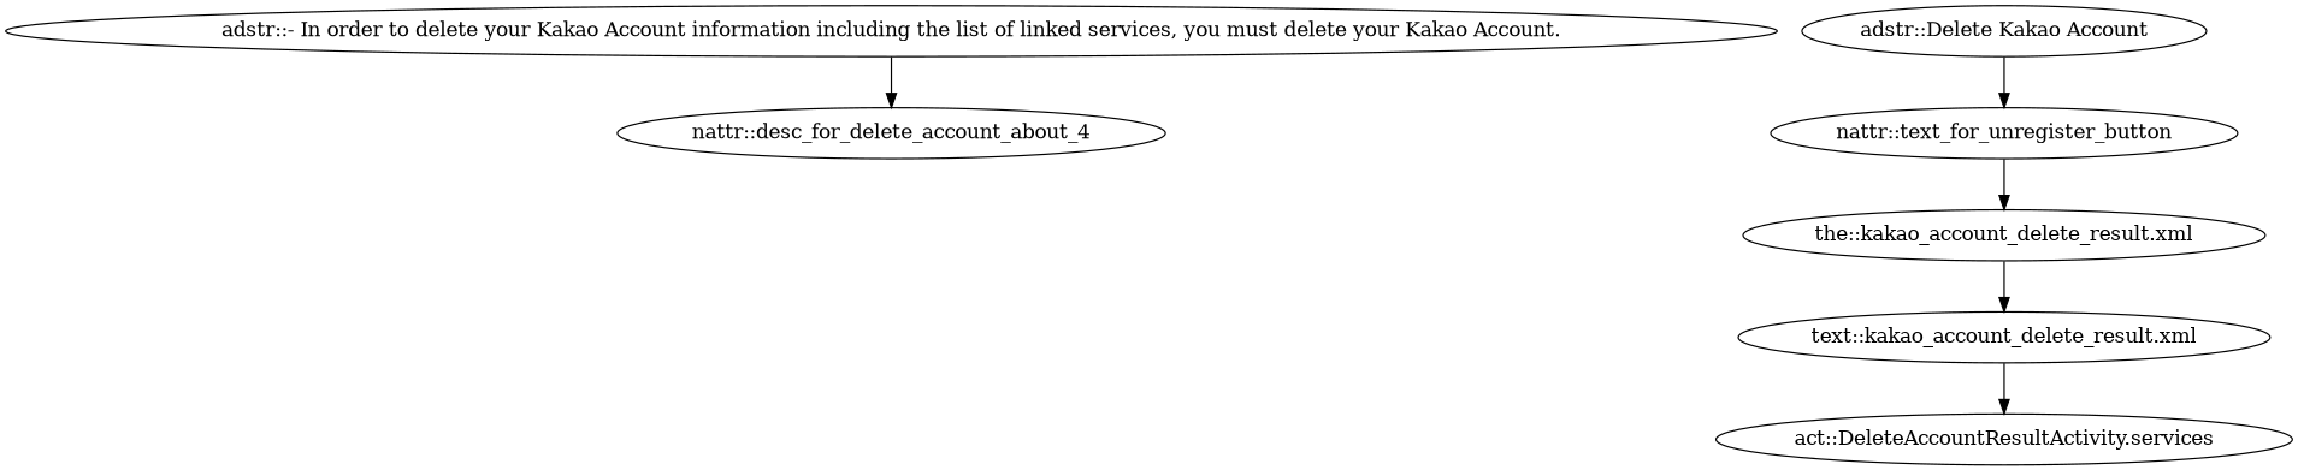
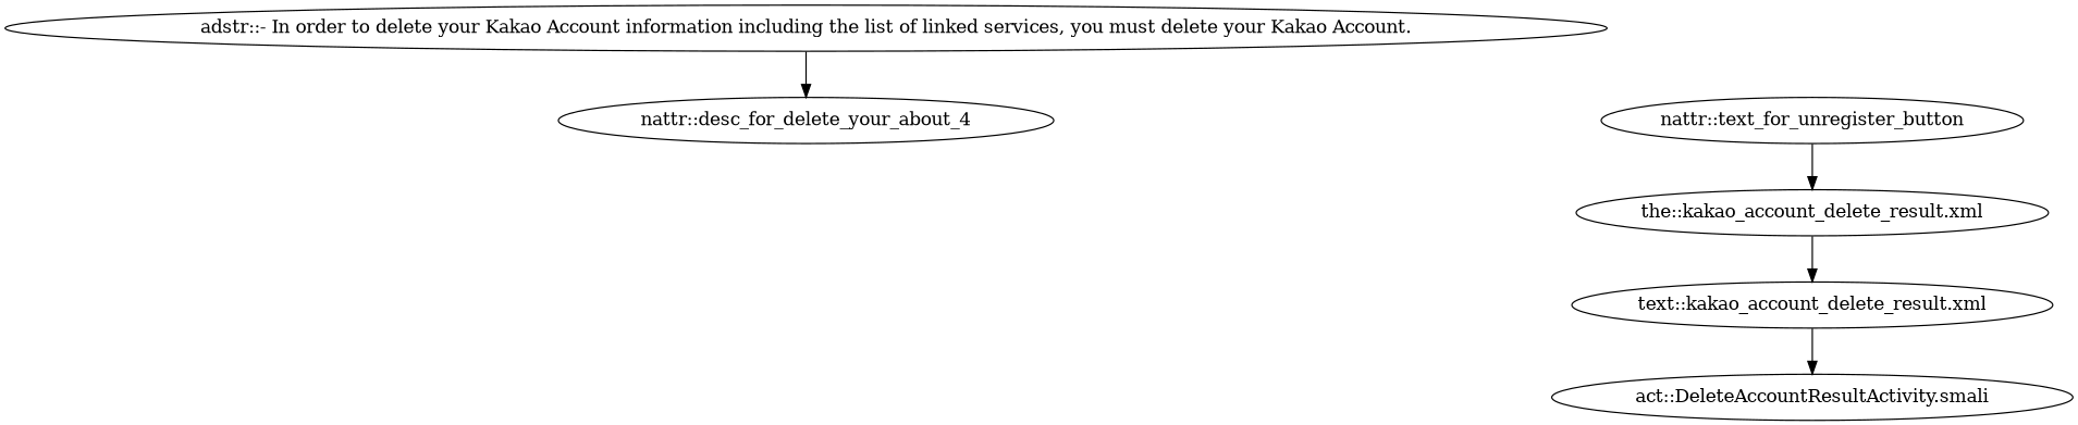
  digraph {
    "adstr::- In order to delete your Kakao Account information including the list of linked services, you must delete your Kakao Account."
-   "nattr::desc_for_delete_account_about_4"
-   "adstr::Delete Kakao Account"
+   "nattr::desc_for_delete_account_about_4" [label="nattr::desc_for_delete_your_about_4"]
    "nattr::text_for_unregister_button"
    n5 [label="the::kakao_account_delete_result.xml"]
    n6 [label="text::kakao_account_delete_result.xml"]
-   "act::DeleteAccountResultActivity.smali" [label="act::DeleteAccountResultActivity.services"]
+   "act::DeleteAccountResultActivity.smali"
    "adstr::- In order to delete your Kakao Account information including the list of linked services, you must delete your Kakao Account." -> "nattr::desc_for_delete_account_about_4"
-   "adstr::Delete Kakao Account" -> "nattr::text_for_unregister_button"
    "nattr::text_for_unregister_button" -> n5
    n5 -> n6
    n6 -> "act::DeleteAccountResultActivity.smali"
  }
